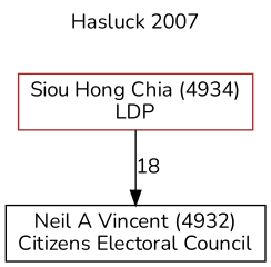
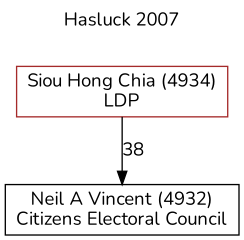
  digraph {
    label="Hasluck 2007"
    labelloc=t
    mclimit=10
    fontname=Nunito
    node [shape=box fontname=Nunito]
    n1 [label="Neil A Vincent (4932)\nCitizens Electoral Council" color=black]
    n2 [label="Siou Hong Chia (4934)\nLDP" color=brown]
-   n2 -> n1 [label=18 fontname=Nunito]
+   n2 -> n1 [label=38 fontname=Nunito]
  }
